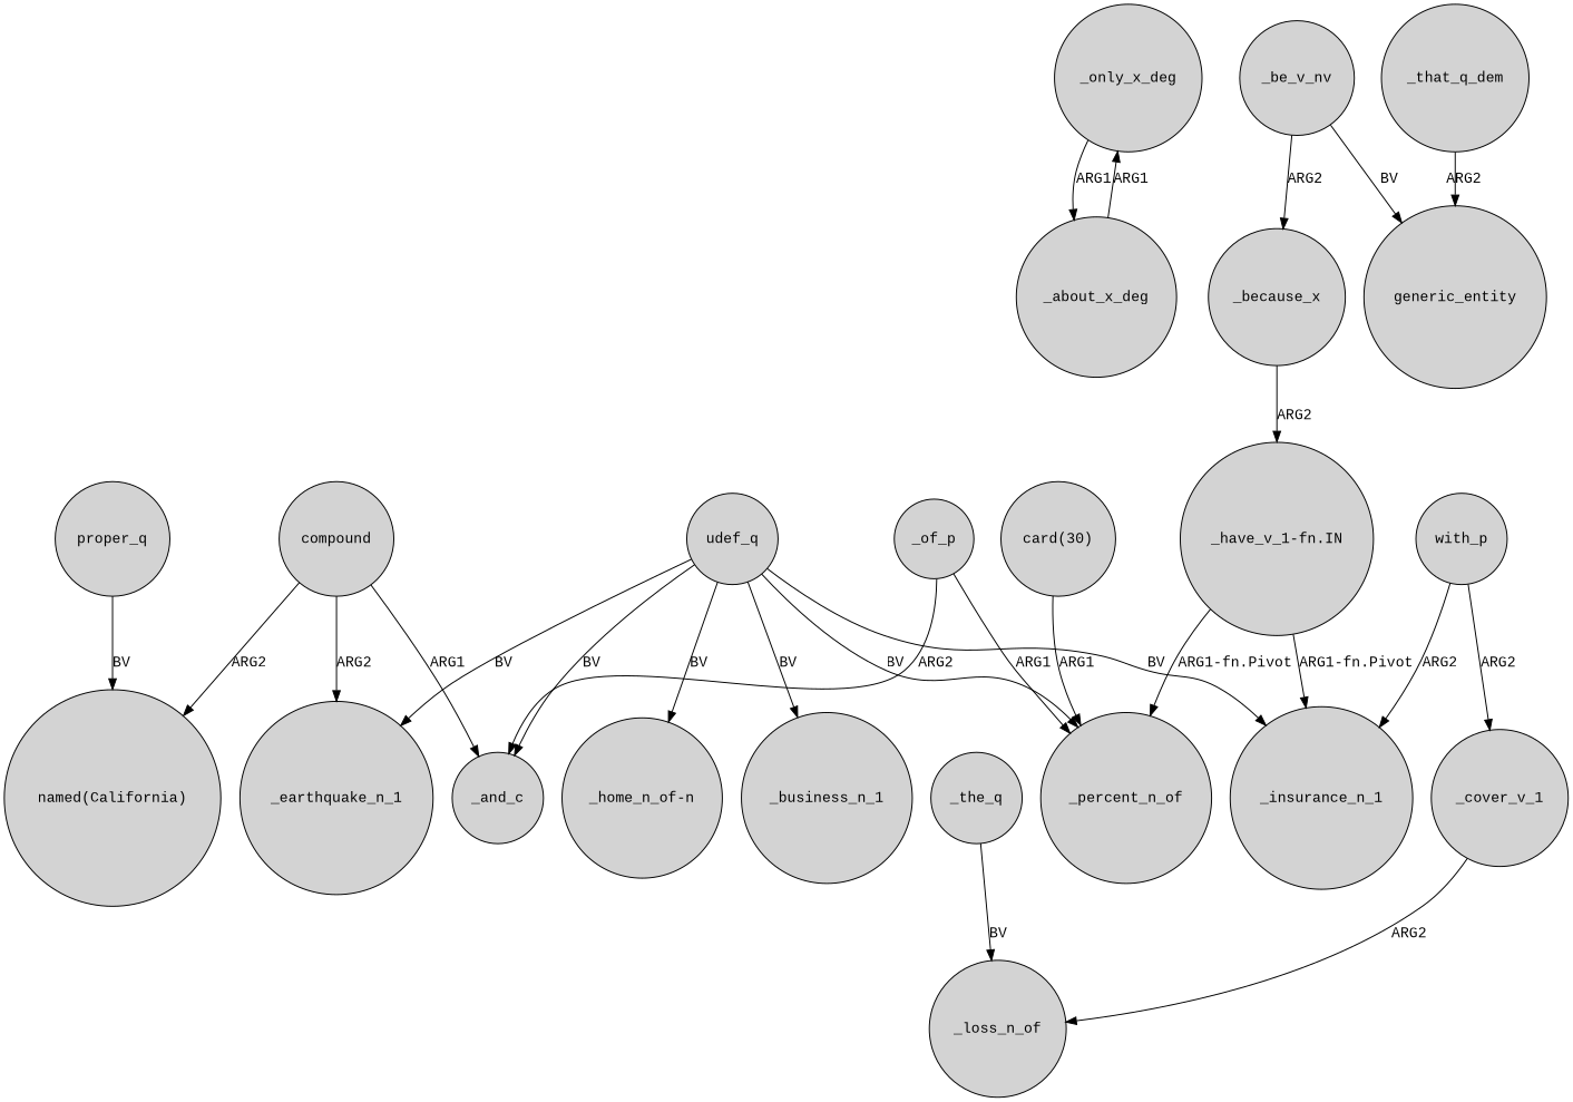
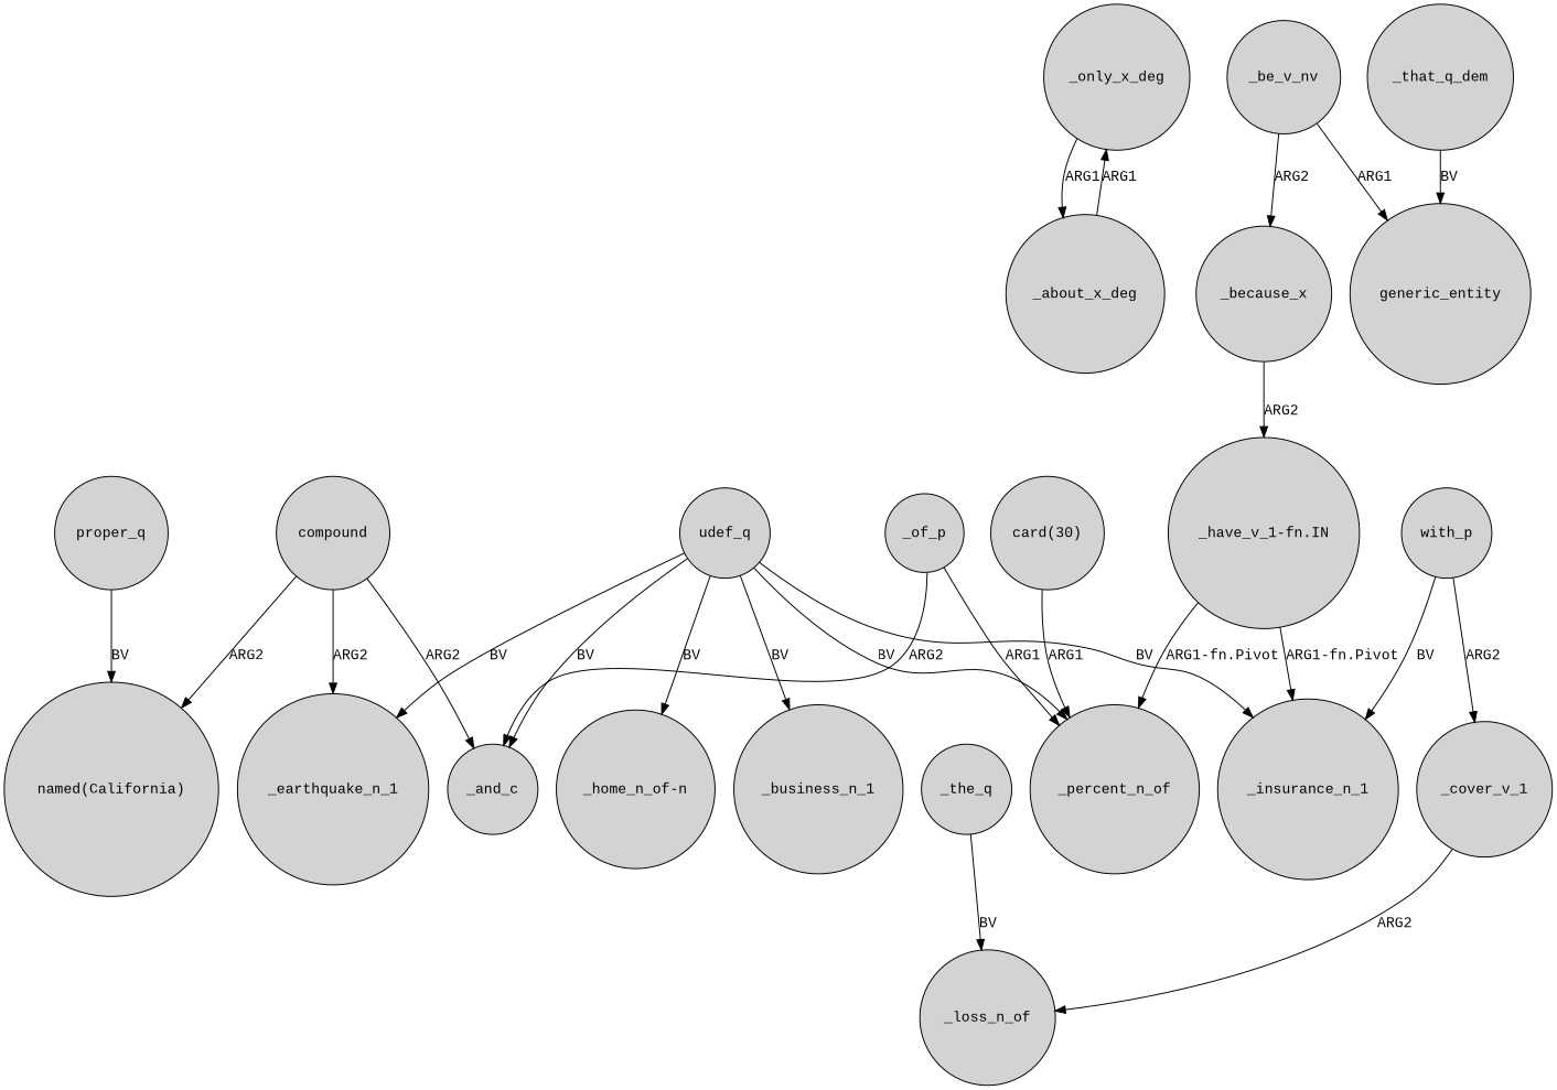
  digraph {
    fontname="Liberation Mono"
    node [fontname="Liberation Mono" shape=circle style=filled]
    edge [fontname="Liberation Mono"]
    _only_x_deg
    _about_x_deg
    compound
    _earthquake_n_1
    "named(California)"
    _and_c
    _that_q_dem
    generic_entity
    _cover_v_1
    _loss_n_of
    udef_q
    _insurance_n_1
    "_home_n_of-n"
    _percent_n_of
    _business_n_1
    _because_x
    "_have_v_1-fn.IN"
    proper_q
    _of_p
    "card(30)"
    _be_v_nv
    _the_q
    with_p
    _only_x_deg -> _about_x_deg [label=ARG1]
    _about_x_deg -> _only_x_deg [label=ARG1]
    compound -> _earthquake_n_1 [label=ARG2]
    compound -> "named(California)" [label=ARG2]
-   compound -> _and_c [label=ARG1]
-   _that_q_dem -> generic_entity [label=ARG2]
+   compound -> _and_c [label=ARG2]
+   _that_q_dem -> generic_entity [label=BV]
    _cover_v_1 -> _loss_n_of [label=ARG2]
    udef_q -> _earthquake_n_1 [label=BV]
    udef_q -> _and_c [label=BV]
    udef_q -> _insurance_n_1 [label=BV]
    udef_q -> "_home_n_of-n" [label=BV]
    udef_q -> _percent_n_of [label=BV]
    udef_q -> _business_n_1 [label=BV]
    _because_x -> "_have_v_1-fn.IN" [label=ARG2]
    "_have_v_1-fn.IN" -> _insurance_n_1 [label="ARG1-fn.Pivot"]
    "_have_v_1-fn.IN" -> _percent_n_of [label="ARG1-fn.Pivot"]
    proper_q -> "named(California)" [label=BV]
    _of_p -> _and_c [label=ARG2]
    _of_p -> _percent_n_of [label=ARG1]
    "card(30)" -> _percent_n_of [label=ARG1]
-   _be_v_nv -> generic_entity [label=BV]
+   _be_v_nv -> generic_entity [label=ARG1]
    _be_v_nv -> _because_x [label=ARG2]
    _the_q -> _loss_n_of [label=BV]
    with_p -> _cover_v_1 [label=ARG2]
-   with_p -> _insurance_n_1 [label=ARG2]
+   with_p -> _insurance_n_1 [label=BV]
  }
